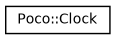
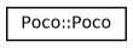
  digraph {
    rankdir=LR
-   n1 [color=black fillcolor=white fontname=Helvetica fontsize=10 height=0.2 label="Poco::Clock" shape=record style=filled width=0.4]
+   n1 [color=black fillcolor=white fontname=Helvetica fontsize=10 height=0.2 label="Poco::Poco" shape=record style=filled width=0.4]
  }
